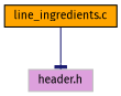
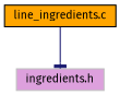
  digraph {
    fontname="Fira Sans"
    node [fontname="Fira Sans" fontsize=10 shape=record style=filled]
    n1 [color=black fillcolor=orange fontcolor=black height=0.2 label="line_ingredients.c" width=0.4]
-   n2 [color=grey75 fillcolor=plum height=0.2 label="header.h" width=0.4]
+   n2 [color=grey75 fillcolor=plum height=0.2 label="ingredients.h" width=0.4]
    n1 -> n2 [color=midnightblue fontname="Fira Sans" fontsize=10 labelfontname=Helvetica labelfontsize=10 style=solid arrowhead=tee]
  }
